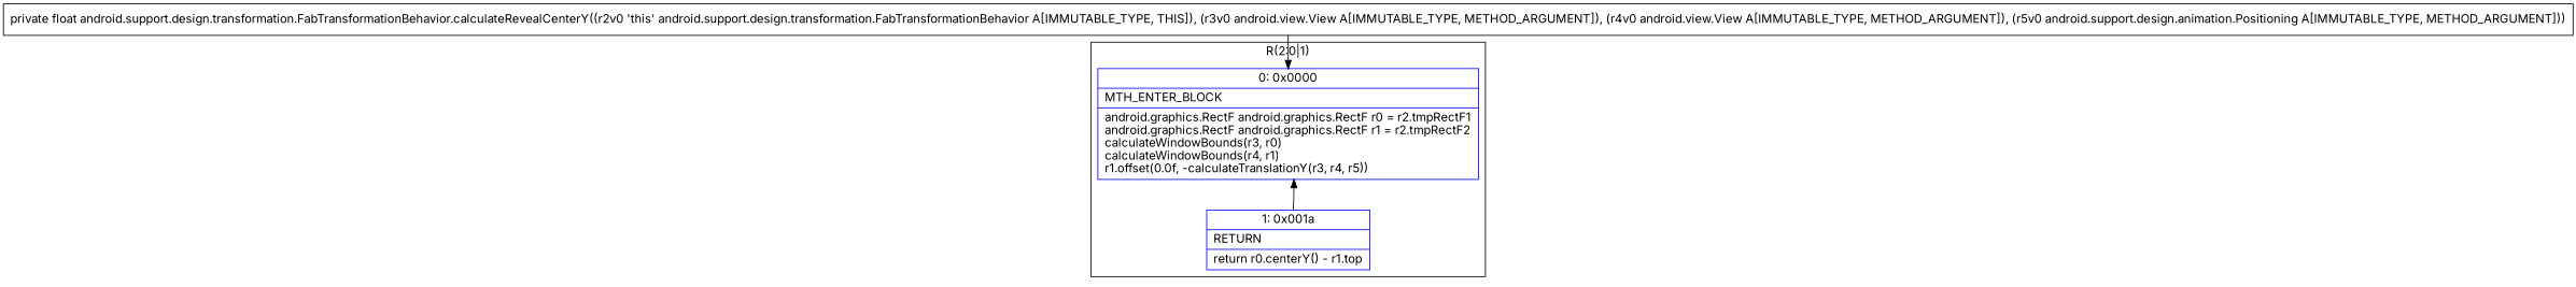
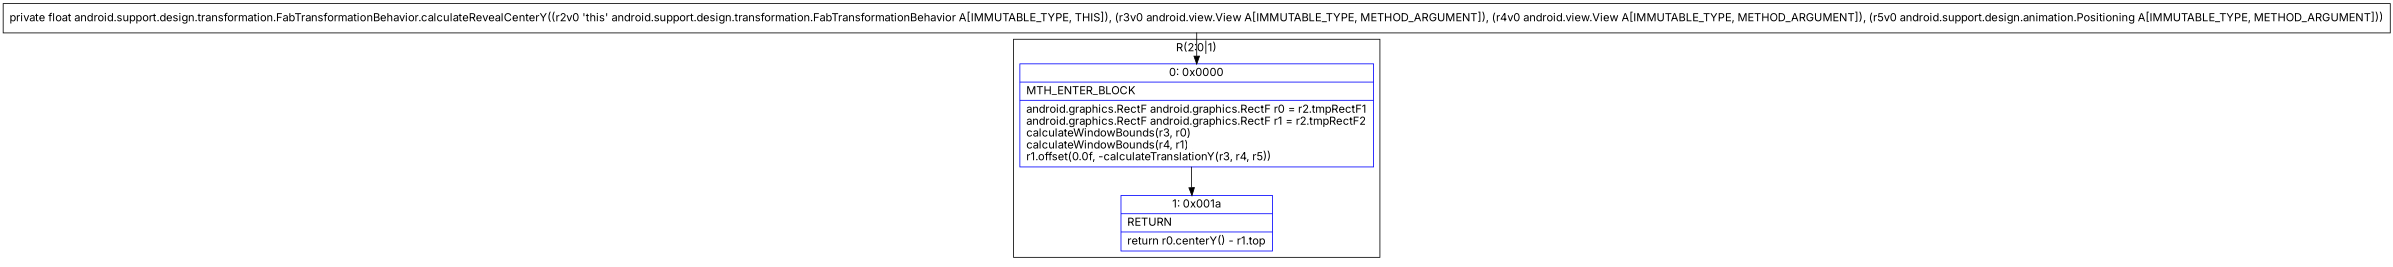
  digraph {
    fontname=Inter
    node [color=blue shape=record fontname=Inter]
    edge [fontname=Inter]
    n1 [label="{0\:\ 0x0000|MTH_ENTER_BLOCK\l|android.graphics.RectF android.graphics.RectF r0 = r2.tmpRectF1\landroid.graphics.RectF android.graphics.RectF r1 = r2.tmpRectF2\lcalculateWindowBounds(r3, r0)\lcalculateWindowBounds(r4, r1)\lr1.offset(0.0f, \-calculateTranslationY(r3, r4, r5))\l}"]
    n2 [label="{1\:\ 0x001a|RETURN\l|return r0.centerY() \- r1.top\l}"]
    n3 [label="{private float android.support.design.transformation.FabTransformationBehavior.calculateRevealCenterY((r2v0 'this' android.support.design.transformation.FabTransformationBehavior A[IMMUTABLE_TYPE, THIS]), (r3v0 android.view.View A[IMMUTABLE_TYPE, METHOD_ARGUMENT]), (r4v0 android.view.View A[IMMUTABLE_TYPE, METHOD_ARGUMENT]), (r5v0 android.support.design.animation.Positioning A[IMMUTABLE_TYPE, METHOD_ARGUMENT])) }" color=""]
    subgraph cluster_1 {
      label="R(2:0|1)"
      n1
      n2
    }
-   n2 -> n1
+   n1 -> n2
    n3 -> n1
  }
